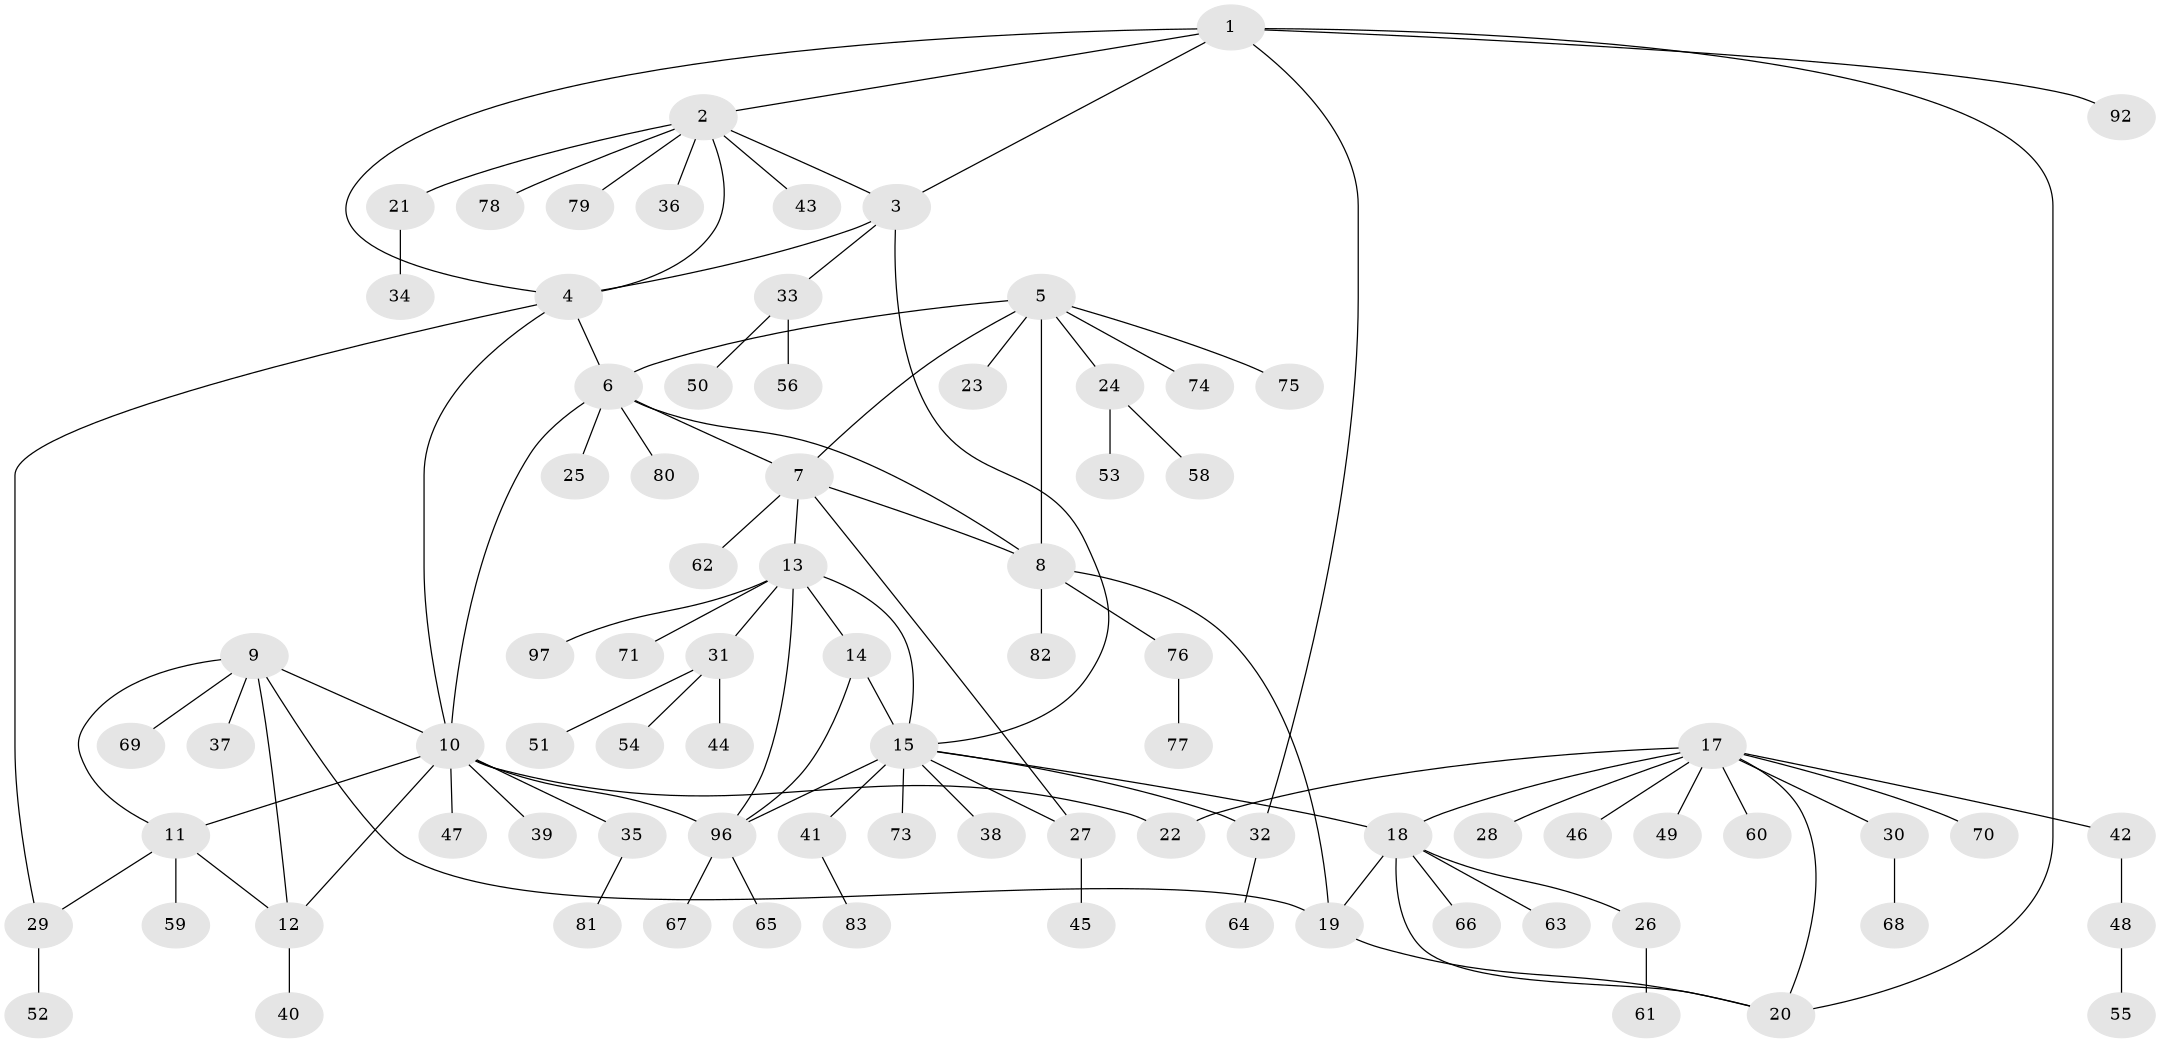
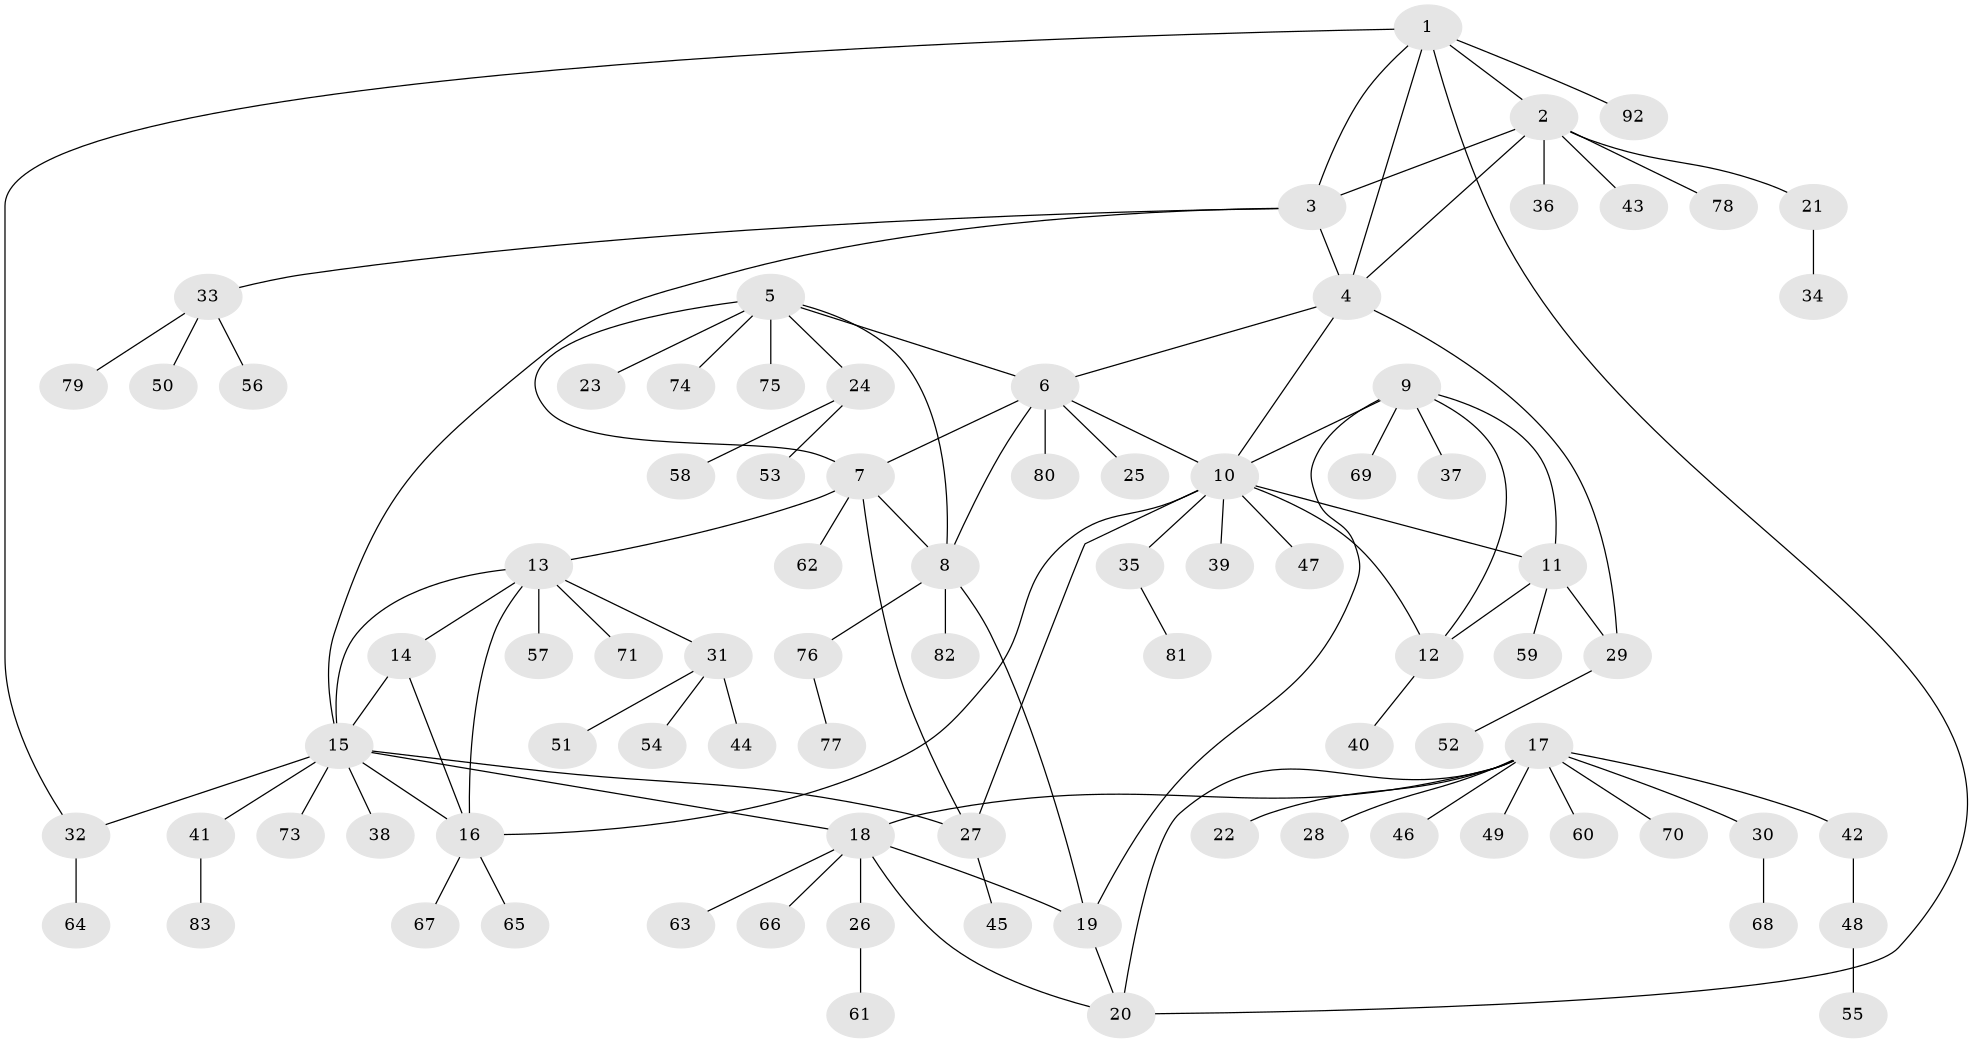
  graph {
    node [color=gray90 style=filled]
    1
    2
    3
    4
    20
    32
    n7 [label=92]
    21
    36
    43
    78
    79
    15
    33
    6
    10
    29
    64
    34
    27
-   16 [label=96]
+   16
    18
    38
    41
    73
    50
    56
    7
    8
    25
    80
    11
    12
    22
    35
    39
    47
    52
    5
    23
    24
    74
    75
    13
    62
    19
    76
    82
    53
    58
    14
    31
-   57 [label=97]
+   57
    71
    45
    77
    9
    37
    69
    59
    40
    65
    67
    81
    44
    51
    54
    26
    63
    66
    83
    17
    28
    30
    42
    46
    49
    60
    70
    68
    48
    61
    55
    1 -- 2
    1 -- 3
    1 -- 4
    1 -- 20
    1 -- 32
    1 -- n7
    2 -- 3
    2 -- 4
    2 -- 21
    2 -- 36
    2 -- 43
    2 -- 78
-   2 -- 79
+   33 -- 79
    3 -- 4
    3 -- 15
    3 -- 33
    4 -- 6
    4 -- 10
    4 -- 29
    32 -- 64
    21 -- 34
    15 -- 32
    15 -- 27
    15 -- 16
    15 -- 18
    15 -- 38
    15 -- 41
    15 -- 73
    33 -- 50
    33 -- 56
    6 -- 10
    6 -- 7
    6 -- 8
    6 -- 25
    6 -- 80
    10 -- 16
    10 -- 11
    10 -- 12
-   10 -- 22
+   10 -- 27
    10 -- 35
    10 -- 39
    10 -- 47
    29 -- 52
    27 -- 45
    16 -- 65
    16 -- 67
    18 -- 20
    18 -- 19
    18 -- 26
    18 -- 63
    18 -- 66
    41 -- 83
    7 -- 27
    7 -- 8
    7 -- 13
    7 -- 62
    8 -- 19
    8 -- 76
    8 -- 82
    11 -- 29
    11 -- 12
    11 -- 59
    12 -- 40
    35 -- 81
    5 -- 6
    5 -- 7
    5 -- 8
    5 -- 23
    5 -- 24
    5 -- 74
    5 -- 75
    24 -- 53
    24 -- 58
    13 -- 15
    13 -- 16
    13 -- 14
    13 -- 31
    13 -- 57
    13 -- 71
    19 -- 20
    76 -- 77
    14 -- 15
    14 -- 16
    31 -- 44
    31 -- 51
    31 -- 54
    9 -- 10
    9 -- 11
    9 -- 12
    9 -- 19
    9 -- 37
    9 -- 69
    26 -- 61
    17 -- 20
    17 -- 18
    17 -- 22
    17 -- 28
    17 -- 30
    17 -- 42
    17 -- 46
    17 -- 49
    17 -- 60
    17 -- 70
    30 -- 68
    42 -- 48
    48 -- 55
  }
